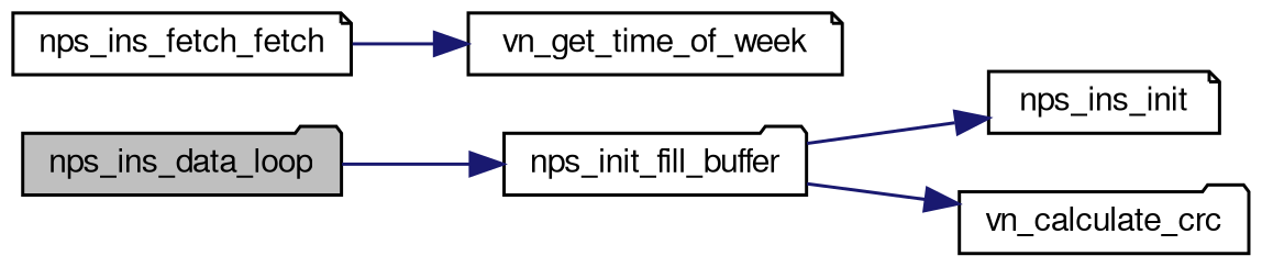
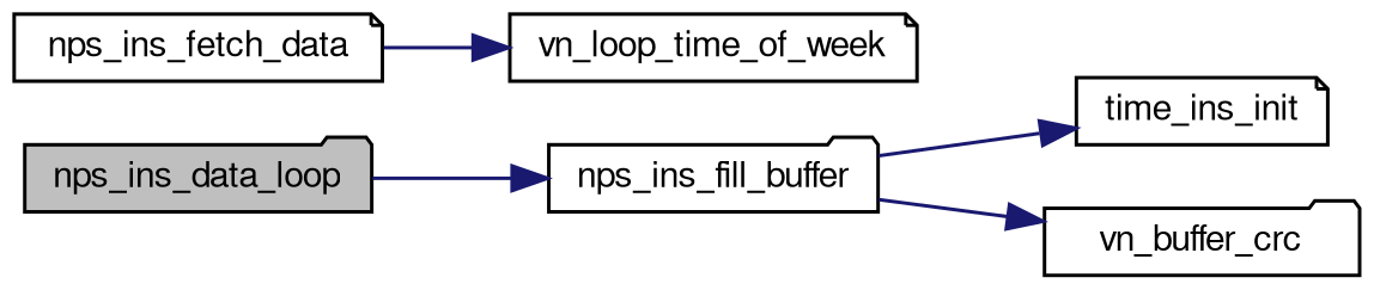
  digraph {
    rankdir=LR
    node [color=black fillcolor=white fontname=FreeSans fontsize=10 shape=folder style=filled]
    edge [color=midnightblue fontname=FreeSans fontsize=10 labelfontname=FreeSans labelfontsize=10 style=solid]
    n1 [fillcolor=grey75 fontcolor=black height=0.2 label=nps_ins_data_loop width=0.4]
-   n2 [height=0.2 label=nps_init_fill_buffer width=0.4]
-   n3 [height=0.2 label=nps_ins_fetch_fetch shape=note width=0.4]
-   n4 [height=0.2 label=vn_get_time_of_week shape=note width=0.4]
-   n5 [height=0.2 label=nps_ins_init shape=note width=0.4]
-   n6 [height=0.2 label=vn_calculate_crc width=0.4]
+   n2 [height=0.2 label=nps_ins_fill_buffer width=0.4]
+   n3 [height=0.2 label=nps_ins_fetch_data shape=note width=0.4]
+   n4 [height=0.2 label=vn_loop_time_of_week shape=note width=0.4]
+   n5 [height=0.2 label=time_ins_init shape=note width=0.4]
+   n6 [height=0.2 label=vn_buffer_crc width=0.4]
    n1 -> n2
    n2 -> n5
    n2 -> n6
    n3 -> n4
  }
